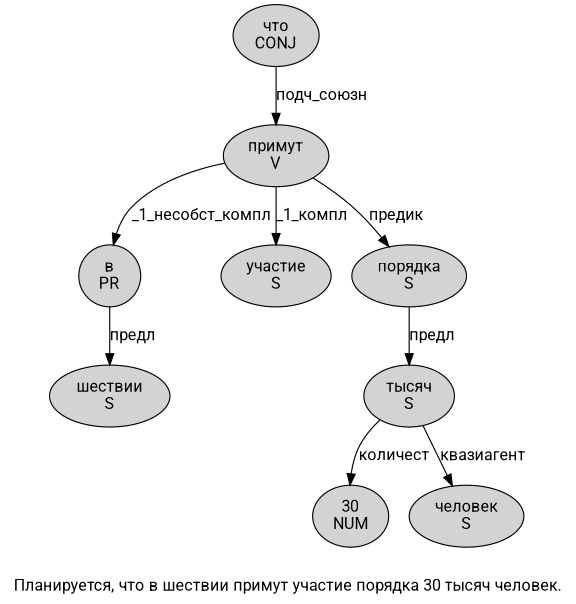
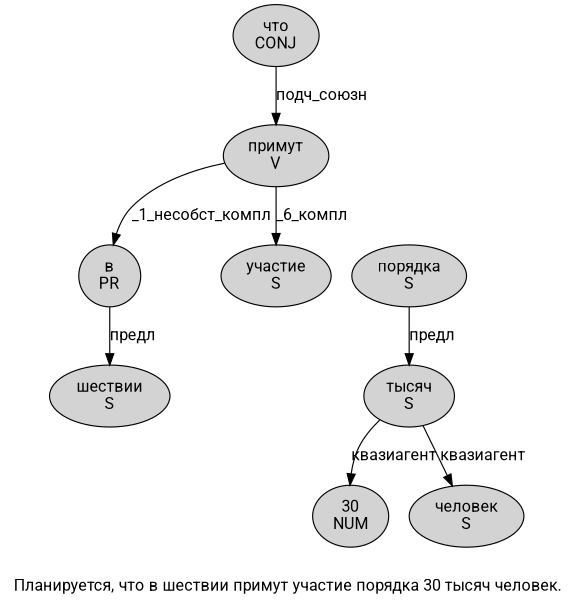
  digraph {
    fontname=Roboto
    label="Планируется, что в шествии примут участие порядка 30 тысяч человек."
    node [fillcolor=lightgray fontname=Roboto penwidth=1 shape=ellipse style=filled]
    edge [fontname=Roboto]
    n1 [label="что\nCONJ"]
    n2 [label="примут\nV"]
    n3 [label="в\nPR"]
    n4 [label="участие\nS"]
    n5 [label="порядка\nS"]
    n6 [label="шествии\nS"]
    n7 [label="тысяч\nS"]
    n8 [label="30\nNUM"]
    n9 [label="человек\nS"]
    n1 -> n2 [label="подч_союзн"]
    n2 -> n3 [label="_1_несобст_компл"]
-   n2 -> n4 [label="_1_компл"]
-   n2 -> n5 [label="предик"]
+   n2 -> n4 [label="_6_компл"]
    n3 -> n6 [label="предл"]
    n5 -> n7 [label="предл"]
-   n7 -> n8 [label="количест"]
+   n7 -> n8 [label="квазиагент"]
    n7 -> n9 [label="квазиагент"]
  }
